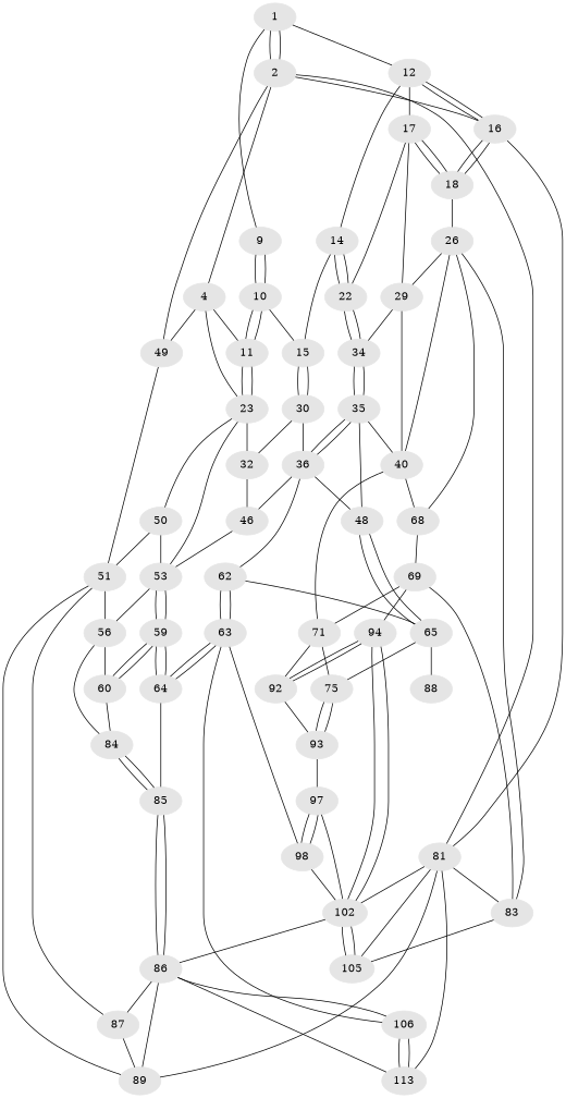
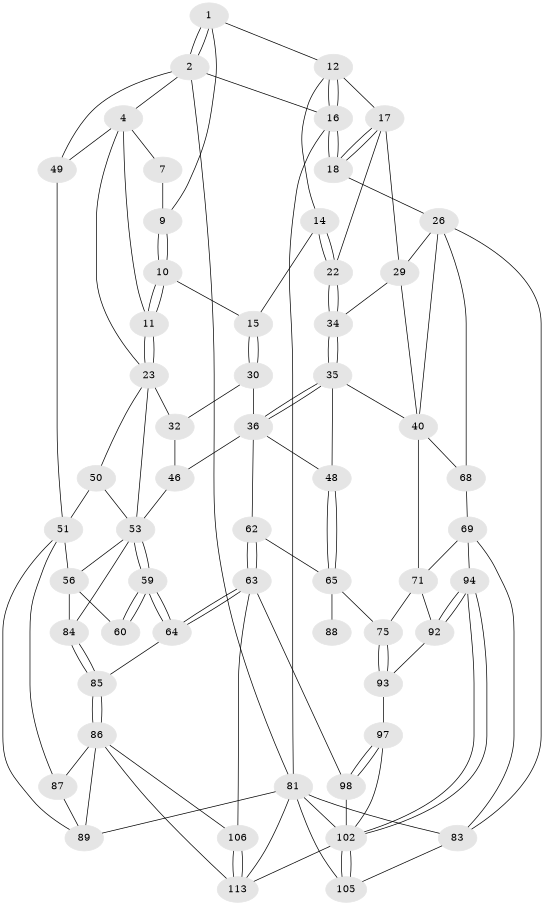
  graph {
    node [color=gray90 style=filled]
    1 [super="+8"]
    2 [super="+3"]
    9
    12 [super="+13"]
    4 [super="+5+20"]
    16
    49
    81 [super="+90+82"]
    10
    14
    17 [super="+21"]
+   7
    11
    23 [super="+33+24"]
    18
    51 [super="+52+58"]
    83 [super="+104"]
    89 [super="+100"]
    102 [super="+103"]
    105
    113 [super="+114"]
    32 [super="+47"]
    50
    53 [super="+54"]
    15
    30 [super="+31"]
    22
    29 [super="+37"]
    34
    36 [super="+39"]
    26 [super="+72+27"]
    40 [super="+43+41"]
    68
    35 [super="+42"]
    46
    56 [super="+57+61"]
    59
    71 [super="+74"]
    69 [super="+70"]
    48
    62 [super="+67"]
    65 [super="+76+66"]
    63 [super="+96"]
    75
    92
    88
    87
    60
    84
    64
    85
    98
    106
    86 [super="+107"]
    93 [super="+94+95"]
    n56 [label=94]
    97 [super="+101"]
    1 -- 2
    1 -- 2
    1 -- 9
    1 -- 12
    2 -- 4
    2 -- 16
    2 -- 49
    2 -- 81
    9 -- 10
    9 -- 10
    12 -- 16
    12 -- 16
    12 -- 14
    12 -- 17
    4 -- 49
+   4 -- 7
    4 -- 11
    4 -- 23
    16 -- 81
    16 -- 18
    16 -- 18
    49 -- 51
    81 -- 83
    81 -- 89
    81 -- 102 [weight=2]
    81 -- 105
    81 -- 113
    10 -- 11
    10 -- 11
    10 -- 15
    14 -- 15
    14 -- 22
    14 -- 22
    17 -- 18
    17 -- 18
    17 -- 22
    17 -- 29
+   7 -- 9
    11 -- 23
    11 -- 23
    23 -- 32 [weight=2]
    23 -- 50
    23 -- 53
    18 -- 26
    51 -- 89
    51 -- 56 [weight=2]
    51 -- 87
    83 -- 105
    102 -- 105
    102 -- 105
-   102 -- 86
+   102 -- 113
    32 -- 46
    50 -- 51
    50 -- 53
    53 -- 56
    53 -- 59
    53 -- 59
    15 -- 30
    15 -- 30
    30 -- 32
    30 -- 36 [weight=2]
    22 -- 34
    22 -- 34
    29 -- 34
    29 -- 40
    34 -- 35
    34 -- 35
    36 -- 46
    36 -- 48
    36 -- 62
    26 -- 83
    26 -- 29 [weight=2]
    26 -- 40
    26 -- 68
    40 -- 68
    40 -- 71
    68 -- 69
    35 -- 36
    35 -- 36
    35 -- 40
    35 -- 48
    46 -- 53
    56 -- 60
    56 -- 84
    59 -- 60
    59 -- 60
    59 -- 64
    59 -- 64
    71 -- 75
    71 -- 92
    69 -- 83
    69 -- 71
    69 -- n56
    48 -- 65
    48 -- 65
    62 -- 65
    62 -- 63 [weight=2]
    62 -- 63
    65 -- 75
    65 -- 88 [weight=2]
    63 -- 64
    63 -- 64
    63 -- 98
    63 -- 106
    75 -- 93
    75 -- 93
    92 -- 93
    87 -- 89
-   60 -- 84
+   53 -- 84
    84 -- 85
    84 -- 85
    64 -- 85
    85 -- 86
    85 -- 86
    98 -- 102
    106 -- 113
    106 -- 113
    86 -- 89
    86 -- 113
    86 -- 87
    86 -- 106
    93 -- 97 [weight=2]
    n56 -- 102
    n56 -- 102
    n56 -- 92
    n56 -- 92
    97 -- 102
    97 -- 98
    97 -- 98
  }
